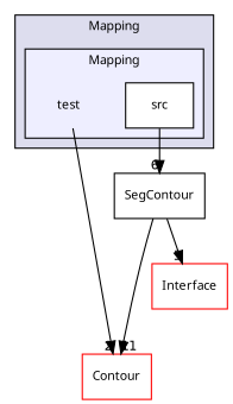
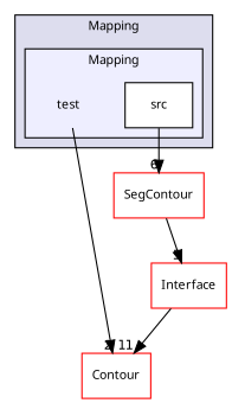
  digraph {
    compound=true
    fontname="Noto Sans"
    node [fontname="Noto Sans" fontsize=10 shape=box color=red]
    edge [fontname="Noto Sans" labeldistance=1.5 labelfontname=Helvetica labelfontsize=10]
    n1 [label=test shape=plaintext color=""]
    n2 [color=black fillcolor=white label=src style=filled]
    n3 [label=Contour]
-   n4 [color=black label=SegContour]
+   n4 [label=SegContour]
    n5 [label=Interface]
    subgraph cluster_1 {
      bgcolor="#ddddee"
      fontsize=10
      label=Mapping
      pencolor=black
      subgraph cluster_2 {
        bgcolor="#eeeeff"
        fontsize=10
        label=Mapping
        pencolor=black
        n1
        n2
      }
    }
    n1 -> n3 [headlabel=2]
    n2 -> n4 [headlabel=6]
-   n4 -> n3 [headlabel=11]
+   n5 -> n3 [headlabel=11]
    n4 -> n5 [headlabel=5]
  }
